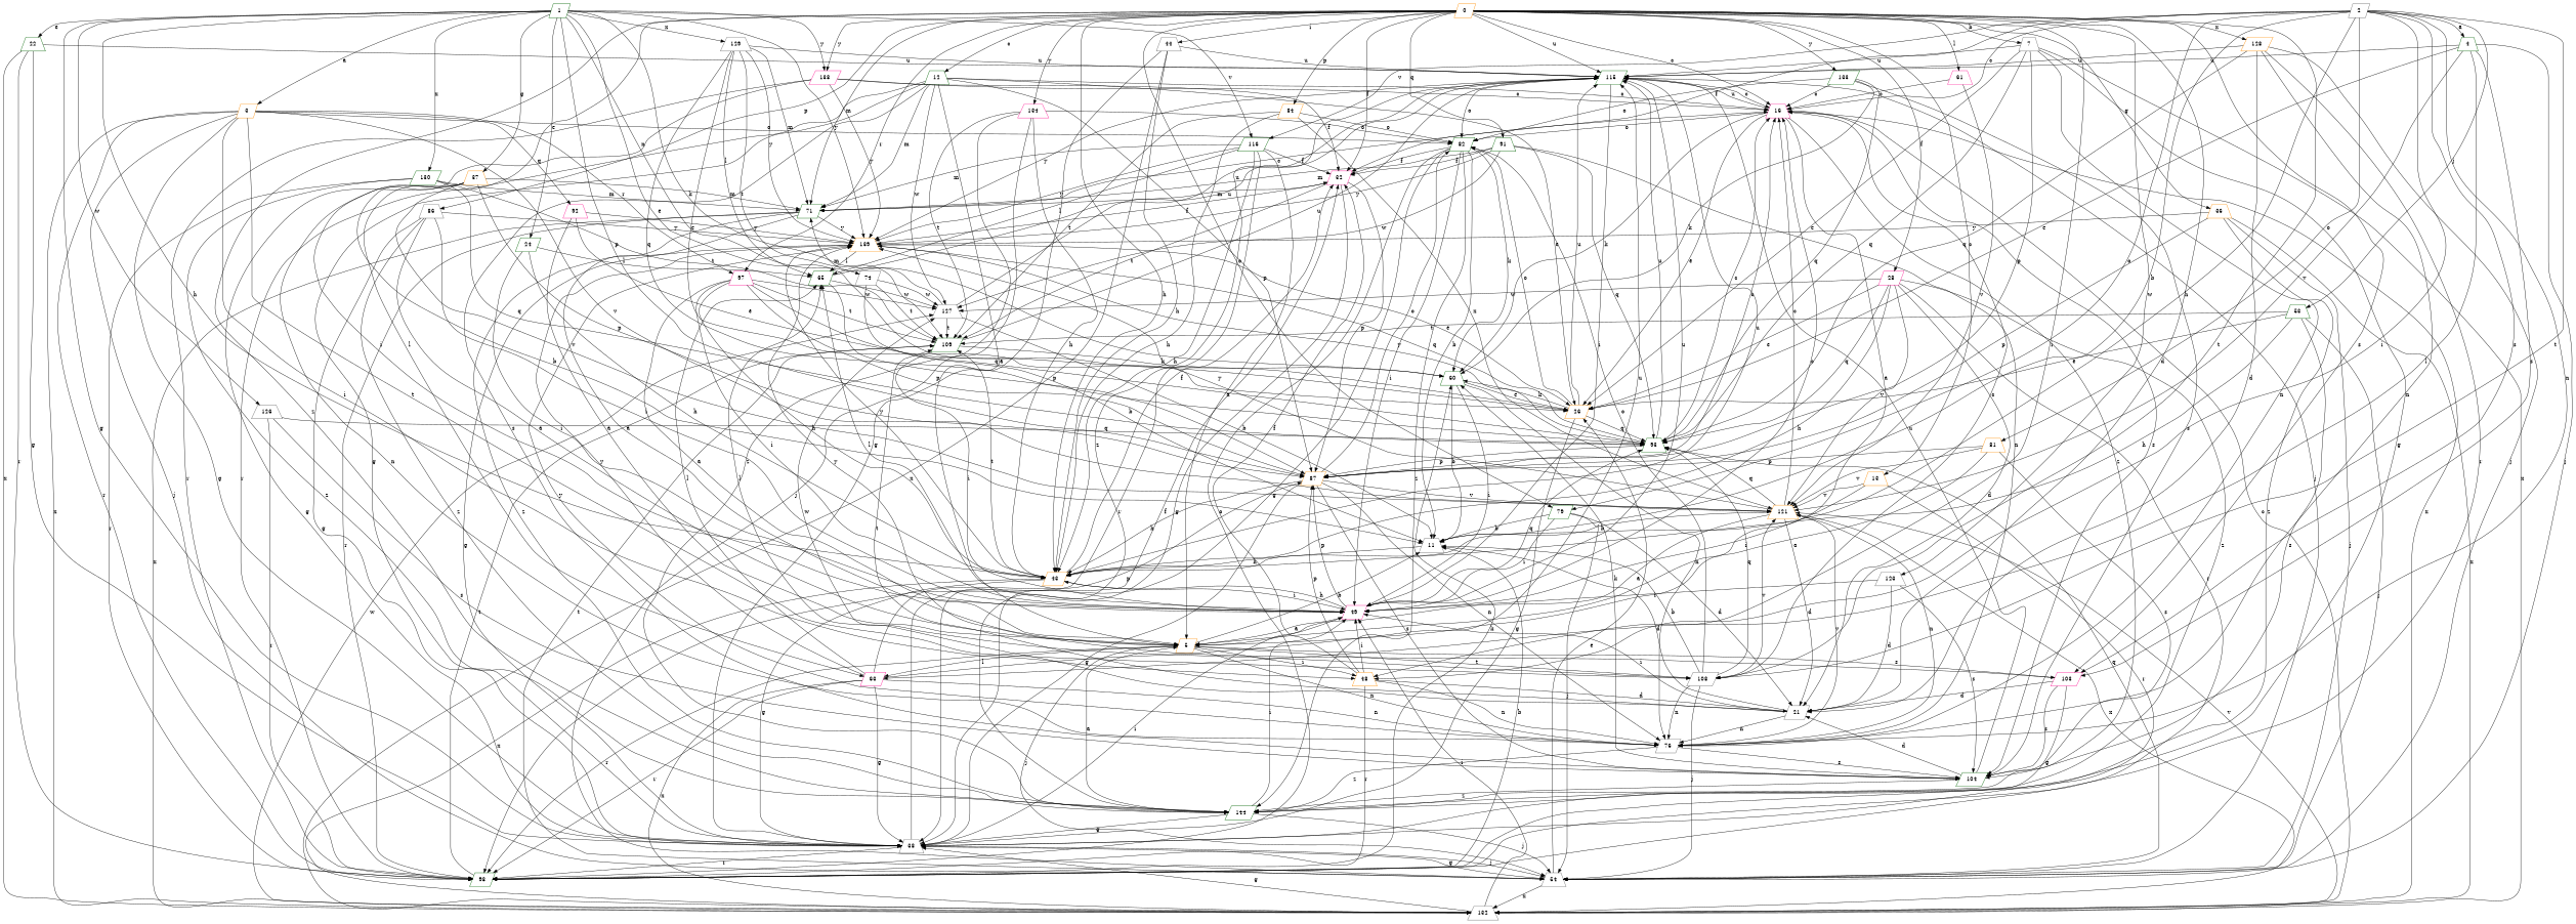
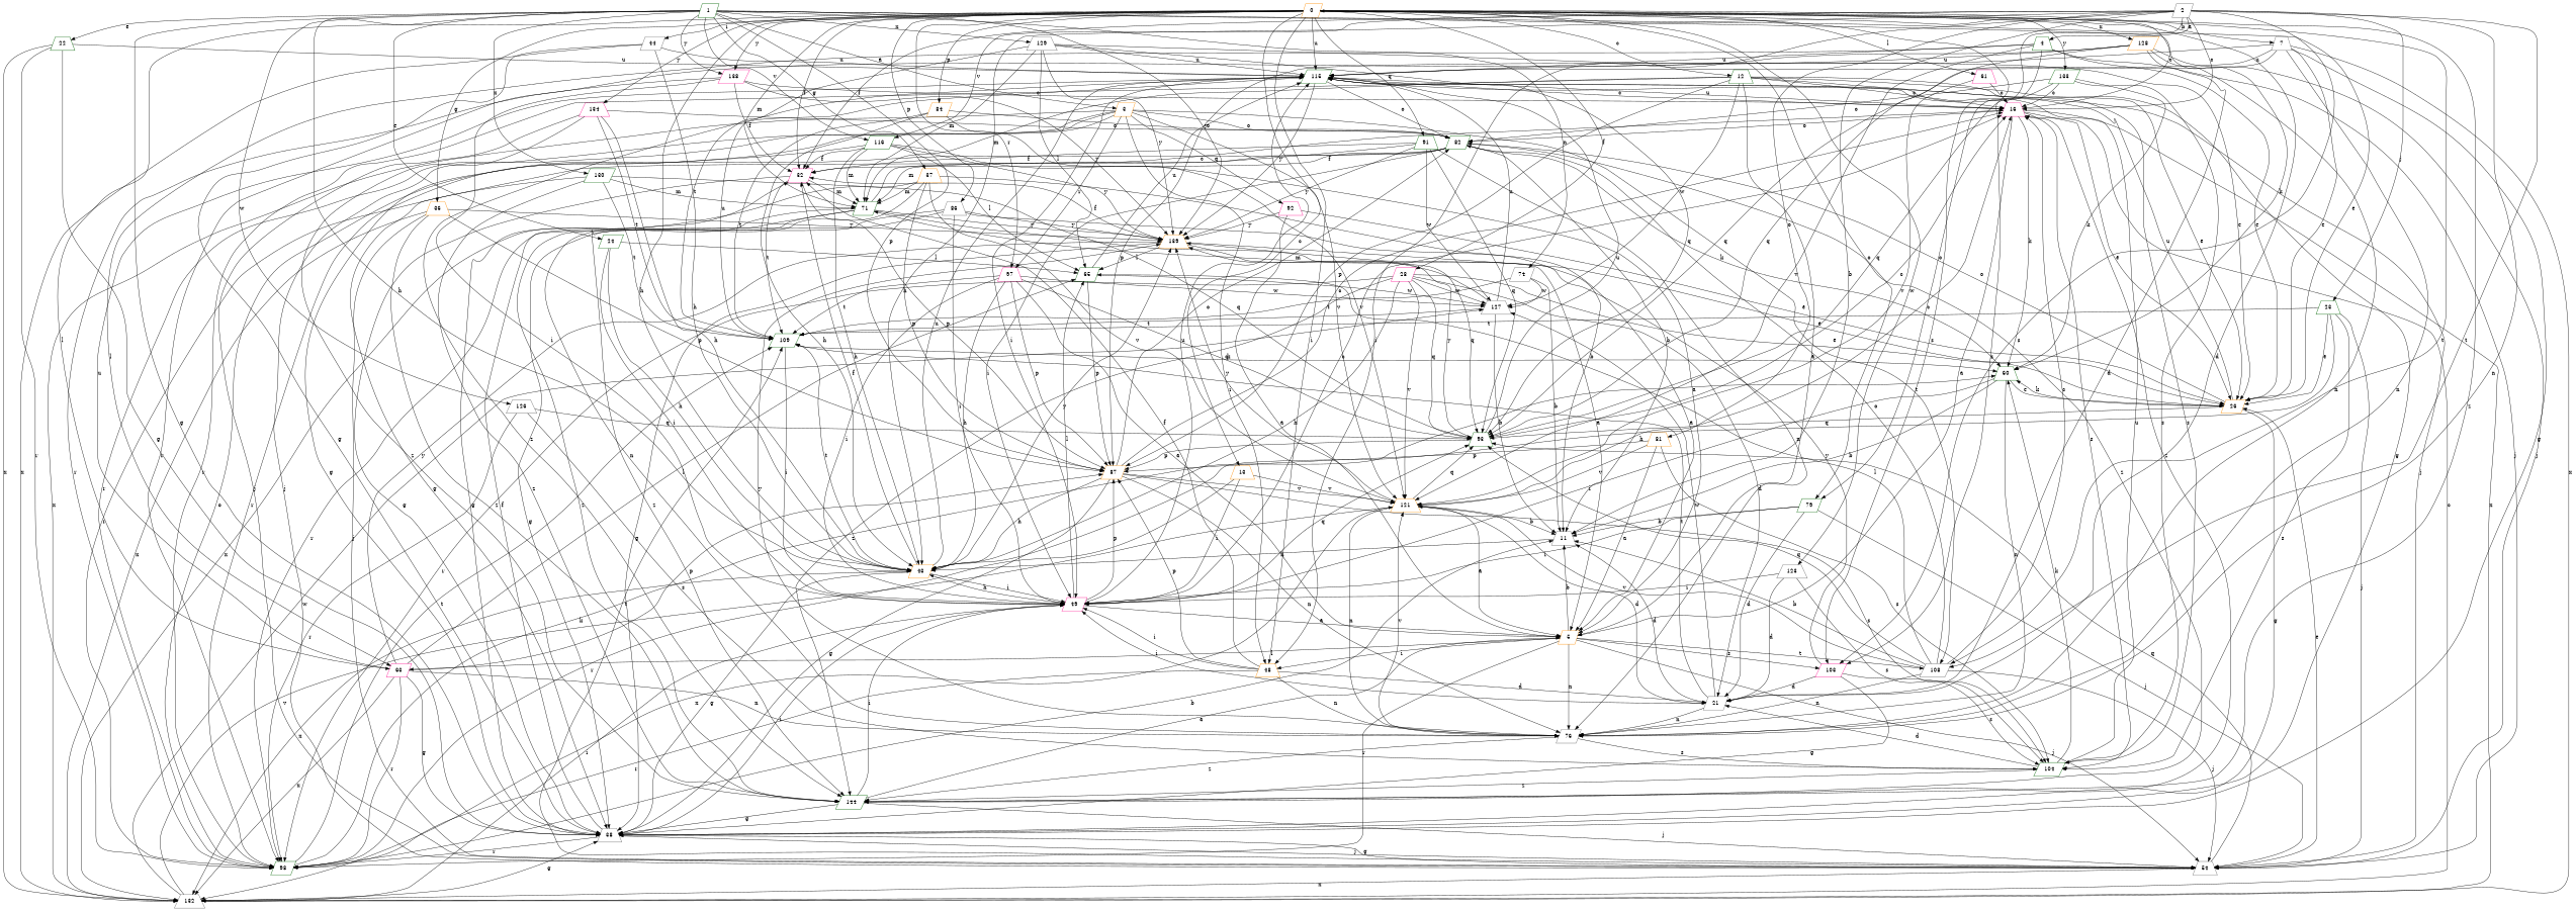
  strict digraph {
    node [color=darkgreen shape=parallelogram]
    0 [color=darkorange]
    7 [color=gray40 shape=trapezium]
    12 [shape=trapezium]
    13 [color=darkorange shape=trapezium]
    16 [color=deeppink shape=trapezium]
    21 [color=gray40]
    28 [color=deeppink]
    32 [color=deeppink]
    36 [color=darkorange shape=trapezium]
    43 [color=darkorange]
-   44 [color=gray40 shape=trapezium]
+   44 [color=gray40]
    48 [color=darkorange shape=trapezium]
    61 [color=deeppink shape=trapezium]
    63 [color=deeppink]
    71
    79
    84 [color=darkorange]
    86 [color=gray40 shape=trapezium]
    91 [shape=trapezium]
    97 [color=deeppink shape=trapezium]
    103 [color=deeppink]
    108 [color=gray40]
    115
    123 [color=gray40 shape=trapezium]
    128 [color=darkorange]
    133
    134 [color=deeppink shape=trapezium]
    138 [color=deeppink]
    144
    26 [color=darkorange]
    38 [color=gray40 shape=trapezium]
    87 [color=darkorange]
    76 [color=gray40]
    132 [color=gray40 shape=trapezium]
    93 [shape=trapezium]
    98
    5 [color=darkorange]
    104
    127 [color=gray40 shape=trapezium]
    121 [color=darkorange shape=trapezium]
    49 [color=deeppink]
    60 [shape=trapezium]
    82
    11 [color=gray40 shape=trapezium]
    109
    139 [color=darkorange shape=trapezium]
    54 [color=gray40 shape=trapezium]
    65
    1
    3 [color=darkorange]
    22 [shape=trapezium]
    24
    37 [color=darkorange shape=trapezium]
    74 [color=gray40]
    116
    126 [color=gray40 shape=trapezium]
    129 [color=gray40 shape=trapezium]
    130
    92 [color=deeppink shape=trapezium]
    2 [color=gray40]
    4 [shape=trapezium]
-   53 [shape=trapezium]
+   53 [shape=trapezium label=23]
    81 [color=darkorange shape=trapezium]
    0 -> 7 [label=b]
    0 -> 12 [label=c]
    0 -> 13 [label=c]
    0 -> 16 [label=c]
-   0 -> 21 [label=d]
+   21 -> 0 [label=d]
    0 -> 28 [label=f]
    0 -> 32 [label=f]
    0 -> 36 [label=g]
    0 -> 43 [label=h]
    0 -> 44 [label=i]
    0 -> 48 [label=i]
    0 -> 61 [label=l]
    0 -> 63 [label=l]
    0 -> 71 [label=m]
    0 -> 79 [label=o]
    0 -> 84 [label=p]
    0 -> 86 [label=p]
    0 -> 91 [label=q]
    0 -> 97 [label=r]
    0 -> 103 [label=s]
    0 -> 108 [label=t]
    0 -> 115 [label=u]
    0 -> 123 [label=w]
    0 -> 128 [label=x]
    0 -> 133 [label=y]
    0 -> 134 [label=y]
    0 -> 138 [label=y]
    0 -> 144 [label=z]
    7 -> 115 [label=u]
    7 -> 26 [label=e]
    7 -> 38 [label=g]
    7 -> 87 [label=p]
    7 -> 76 [label=n]
    7 -> 132 [label=x]
    7 -> 93 [label=q]
    12 -> 16 [label=c]
    12 -> 71 [label=m]
    12 -> 26 [label=e]
    12 -> 38 [label=g]
    12 -> 87 [label=p]
    12 -> 98 [label=r]
    12 -> 5 [label=a]
    12 -> 104 [label=s]
    12 -> 127 [label=w]
    13 -> 98 [label=r]
    13 -> 121 [label=v]
    13 -> 49 [label=i]
    16 -> 115 [label=u]
    16 -> 144 [label=z]
    16 -> 26 [label=e]
    16 -> 132 [label=x]
    16 -> 5 [label=a]
    16 -> 104 [label=s]
    16 -> 60 [label=k]
    16 -> 82 [label=o]
    21 -> 76 [label=n]
    21 -> 127 [label=w]
    21 -> 49 [label=i]
    21 -> 11 [label=d]
    21 -> 109 [label=t]
    28 -> 21 [label=d]
    28 -> 43 [label=h]
    28 -> 144 [label=z]
    28 -> 26 [label=e]
    28 -> 93 [label=q]
    28 -> 98 [label=r]
    28 -> 127 [label=w]
    28 -> 121 [label=v]
    32 -> 71 [label=m]
    32 -> 38 [label=g]
    32 -> 87 [label=p]
    32 -> 109 [label=t]
    36 -> 144 [label=z]
    36 -> 87 [label=p]
    36 -> 132 [label=x]
    36 -> 139 [label=y]
    36 -> 54 [label=j]
    43 -> 32 [label=f]
    43 -> 115 [label=u]
    43 -> 38 [label=g]
    43 -> 132 [label=x]
    43 -> 49 [label=i]
    43 -> 109 [label=t]
    43 -> 139 [label=y]
    44 -> 43 [label=h]
    44 -> 115 [label=u]
    44 -> 38 [label=g]
    44 -> 132 [label=x]
    48 -> 21 [label=d]
    48 -> 32 [label=f]
    48 -> 87 [label=p]
    48 -> 76 [label=n]
    48 -> 98 [label=r]
    48 -> 49 [label=i]
    61 -> 16 [label=c]
    61 -> 121 [label=v]
    63 -> 115 [label=u]
    63 -> 38 [label=g]
    63 -> 87 [label=p]
    63 -> 76 [label=n]
    63 -> 132 [label=x]
    63 -> 98 [label=r]
    63 -> 139 [label=y]
    63 -> 65 [label=l]
    71 -> 16 [label=c]
    71 -> 144 [label=z]
    71 -> 132 [label=x]
    71 -> 98 [label=r]
    71 -> 5 [label=a]
    71 -> 139 [label=y]
    79 -> 21 [label=d]
    79 -> 49 [label=i]
    79 -> 11 [label=b]
    79 -> 54 [label=j]
    84 -> 43 [label=h]
-   84 -> 121 [label=x]
+   84 -> 121 [label=v]
    84 -> 82 [label=o]
    84 -> 109 [label=t]
    86 -> 144 [label=z]
    86 -> 38 [label=g]
    86 -> 5 [label=a]
    86 -> 49 [label=i]
    86 -> 139 [label=y]
    91 -> 32 [label=f]
    91 -> 71 [label=m]
    91 -> 76 [label=n]
    91 -> 93 [label=q]
    91 -> 127 [label=w]
    91 -> 139 [label=y]
    97 -> 43 [label=h]
    97 -> 87 [label=p]
    97 -> 93 [label=q]
    97 -> 5 [label=a]
    97 -> 127 [label=w]
    97 -> 49 [label=i]
    97 -> 109 [label=t]
    103 -> 21 [label=d]
    103 -> 38 [label=g]
    103 -> 104 [label=s]
    103 -> 139 [label=y]
    108 -> 16 [label=c]
    108 -> 76 [label=n]
    108 -> 93 [label=q]
    108 -> 121 [label=v]
    108 -> 82 [label=o]
    108 -> 11 [label=b]
    108 -> 54 [label=j]
    108 -> 65 [label=l]
    115 -> 16 [label=c]
    115 -> 144 [label=z]
    115 -> 49 [label=i]
    115 -> 82 [label=o]
    115 -> 139 [label=y]
    115 -> 54 [label=j]
    123 -> 21 [label=d]
    123 -> 104 [label=s]
    123 -> 49 [label=i]
    128 -> 21 [label=d]
    128 -> 115 [label=u]
    128 -> 76 [label=n]
    128 -> 93 [label=q]
    128 -> 98 [label=r]
    128 -> 54 [label=j]
    133 -> 16 [label=c]
    133 -> 93 [label=q]
    133 -> 104 [label=s]
    133 -> 60 [label=k]
    133 -> 82 [label=o]
    134 -> 43 [label=h]
    134 -> 144 [label=z]
    134 -> 82 [label=o]
    134 -> 109 [label=t]
    134 -> 54 [label=j]
    138 -> 16 [label=c]
    138 -> 32 [label=f]
    138 -> 98 [label=r]
    138 -> 49 [label=i]
    138 -> 139 [label=y]
    144 -> 38 [label=g]
    144 -> 5 [label=a]
    144 -> 49 [label=i]
    144 -> 54 [label=j]
    26 -> 115 [label=u]
    26 -> 38 [label=g]
    26 -> 93 [label=q]
    26 -> 60 [label=k]
    26 -> 82 [label=o]
    38 -> 32 [label=f]
    38 -> 98 [label=r]
    38 -> 49 [label=i]
    38 -> 54 [label=j]
    87 -> 16 [label=c]
    87 -> 43 [label=h]
    87 -> 38 [label=g]
    87 -> 76 [label=n]
    87 -> 104 [label=s]
    87 -> 121 [label=v]
    87 -> 82 [label=o]
    76 -> 144 [label=z]
    76 -> 104 [label=s]
    76 -> 121 [label=v]
    76 -> 139 [label=y]
    132 -> 16 [label=c]
    132 -> 38 [label=g]
    132 -> 127 [label=w]
    132 -> 121 [label=v]
    132 -> 49 [label=i]
    93 -> 16 [label=c]
    93 -> 115 [label=u]
    93 -> 87 [label=p]
    93 -> 139 [label=y]
    98 -> 60 [label=k]
    98 -> 11 [label=b]
    98 -> 109 [label=t]
    5 -> 48 [label=i]
    5 -> 63 [label=l]
    5 -> 103 [label=s]
    5 -> 108 [label=t]
    5 -> 76 [label=n]
    5 -> 98 [label=r]
    5 -> 11 [label=b]
    5 -> 54 [label=j]
    104 -> 21 [label=d]
    104 -> 115 [label=u]
    104 -> 144 [label=z]
    104 -> 60 [label=k]
    127 -> 71 [label=m]
    127 -> 115 [label=u]
    127 -> 11 [label=b]
    127 -> 109 [label=t]
    121 -> 16 [label=c]
    121 -> 21 [label=d]
    121 -> 76 [label=n]
    121 -> 132 [label=x]
    121 -> 93 [label=q]
    121 -> 5 [label=a]
    121 -> 11 [label=b]
    121 -> 139 [label=y]
    49 -> 16 [label=c]
    49 -> 43 [label=h]
    49 -> 115 [label=u]
    49 -> 87 [label=p]
    49 -> 93 [label=q]
    49 -> 5 [label=a]
    49 -> 65 [label=l]
    60 -> 26 [label=e]
    60 -> 76 [label=n]
    60 -> 49 [label=i]
    60 -> 11 [label=b]
    82 -> 32 [label=f]
    82 -> 144 [label=z]
    82 -> 38 [label=g]
    82 -> 98 [label=o]
    82 -> 49 [label=i]
    82 -> 60 [label=k]
    82 -> 11 [label=b]
    11 -> 43 [label=h]
    109 -> 115 [label=u]
    109 -> 49 [label=i]
    109 -> 60 [label=k]
    139 -> 32 [label=f]
    139 -> 26 [label=e]
    139 -> 38 [label=g]
    139 -> 93 [label=q]
    139 -> 65 [label=l]
    54 -> 26 [label=e]
    54 -> 38 [label=g]
    54 -> 132 [label=x]
    54 -> 93 [label=q]
    54 -> 109 [label=t]
    65 -> 115 [label=u]
    65 -> 87 [label=p]
    65 -> 127 [label=w]
    1 -> 43 [label=h]
    1 -> 138 [label=y]
    1 -> 26 [label=e]
    1 -> 38 [label=g]
    1 -> 87 [label=p]
    1 -> 60 [label=k]
    1 -> 139 [label=y]
    1 -> 3 [label=a]
    1 -> 22 [label=e]
    1 -> 24 [label=e]
    1 -> 37 [label=g]
    1 -> 74 [label=n]
    1 -> 116 [label=v]
    1 -> 126 [label=w]
    1 -> 129 [label=x]
    1 -> 130 [label=x]
    3 -> 48 [label=i]
    3 -> 97 [label=r]
    3 -> 108 [label=t]
    3 -> 38 [label=g]
    3 -> 132 [label=x]
    3 -> 98 [label=r]
    3 -> 121 [label=v]
    3 -> 82 [label=o]
    3 -> 54 [label=j]
    3 -> 92 [label=q]
    22 -> 115 [label=u]
    22 -> 38 [label=g]
    22 -> 132 [label=x]
    22 -> 98 [label=r]
    24 -> 43 [label=h]
    24 -> 49 [label=i]
    24 -> 65 [label=l]
    37 -> 71 [label=m]
    37 -> 38 [label=g]
    37 -> 87 [label=p]
    37 -> 76 [label=n]
    37 -> 121 [label=v]
    37 -> 11 [label=b]
    74 -> 127 [label=w]
    74 -> 11 [label=b]
    74 -> 109 [label=t]
    116 -> 32 [label=f]
    116 -> 43 [label=h]
    116 -> 71 [label=m]
    116 -> 98 [label=r]
    116 -> 5 [label=a]
    116 -> 139 [label=y]
    116 -> 65 [label=l]
    126 -> 93 [label=q]
    126 -> 98 [label=r]
    126 -> 104 [label=s]
    129 -> 71 [label=m]
    129 -> 115 [label=u]
    129 -> 26 [label=e]
    129 -> 93 [label=q]
    129 -> 109 [label=t]
    129 -> 139 [label=y]
    129 -> 65 [label=l]
    130 -> 71 [label=m]
    130 -> 144 [label=z]
    130 -> 93 [label=q]
    130 -> 98 [label=r]
    130 -> 109 [label=t]
    92 -> 26 [label=e]
    92 -> 5 [label=a]
    92 -> 139 [label=y]
    2 -> 16 [label=c]
    2 -> 32 [label=f]
    2 -> 43 [label=h]
    2 -> 48 [label=i]
    2 -> 79 [label=o]
    2 -> 103 [label=s]
    2 -> 108 [label=t]
    2 -> 76 [label=n]
    2 -> 11 [label=b]
    2 -> 116 [label=v]
    2 -> 4 [label=a]
    2 -> 53 [label=j]
    2 -> 81 [label=o]
    4 -> 63 [label=l]
    4 -> 103 [label=s]
    4 -> 115 [label=u]
    4 -> 26 [label=e]
    4 -> 121 [label=v]
    4 -> 54 [label=j]
    53 -> 43 [label=h]
    53 -> 26 [label=e]
    53 -> 104 [label=s]
    53 -> 109 [label=t]
    53 -> 54 [label=j]
    81 -> 87 [label=p]
    81 -> 5 [label=a]
    81 -> 104 [label=s]
    81 -> 121 [label=v]
  }
